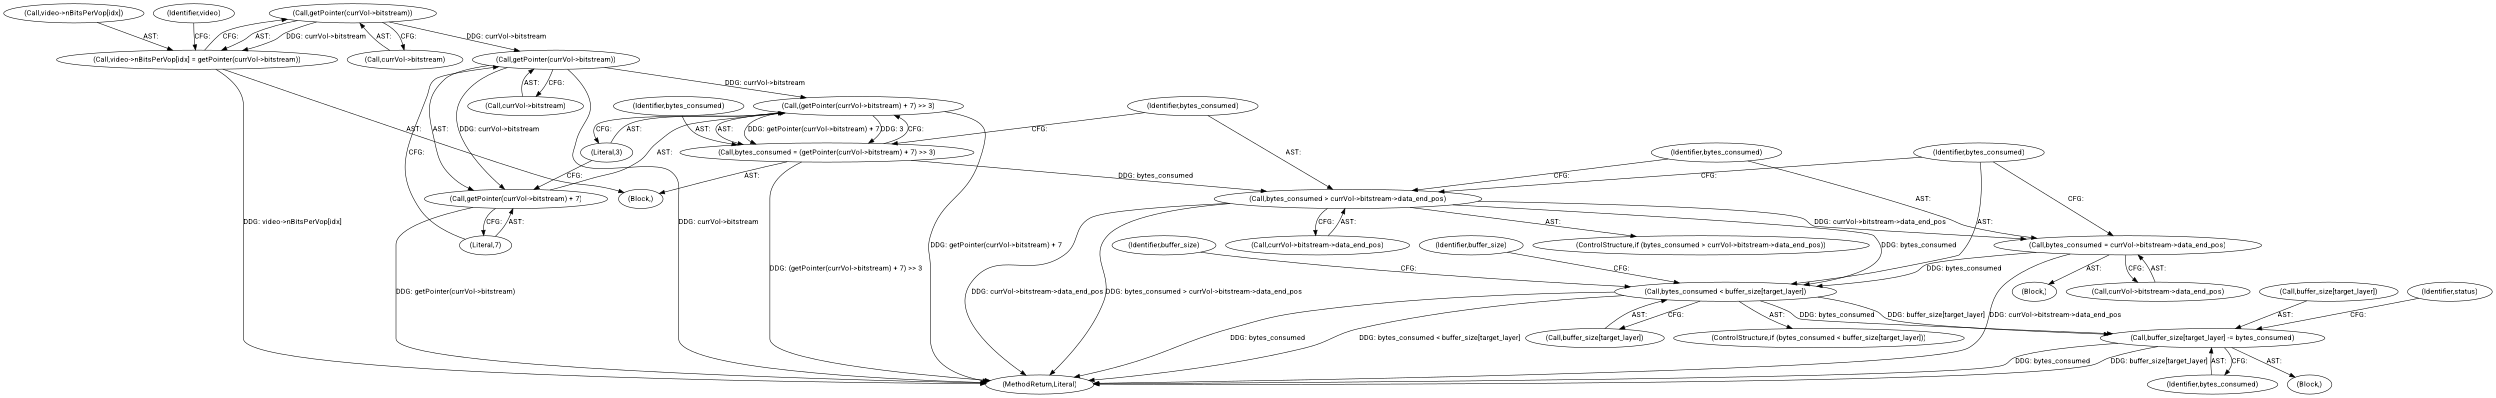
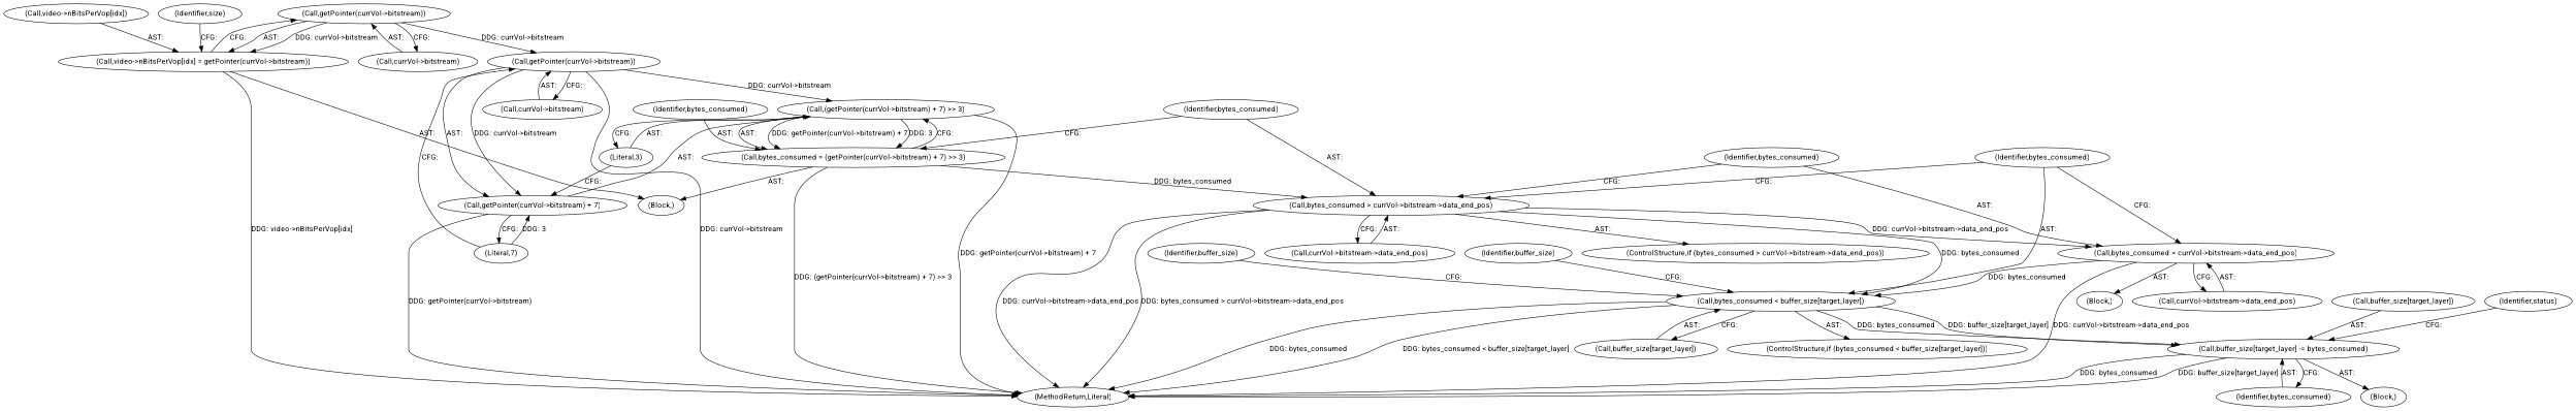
  digraph {
    fontname=Roboto
    node [fontname=Roboto]
    edge [fontname=Roboto]
    n1 [label="(Call,getPointer(currVol->bitstream))"]
    n2 [label="(Call,video->nBitsPerVop[idx] = getPointer(currVol->bitstream))"]
    n3 [label="(Call,getPointer(currVol->bitstream))"]
    n4 [label="(Call,currVol->bitstream)"]
    n5 [label="(MethodReturn,Literal)"]
    n6 [label="(Block,)"]
    n7 [label="(Call,(getPointer(currVol->bitstream) + 7) >> 3)"]
    n8 [label="(Call,getPointer(currVol->bitstream) + 7)"]
    n9 [label="(Call,currVol->bitstream)"]
    n10 [label="(Call,bytes_consumed = (getPointer(currVol->bitstream) + 7) >> 3)"]
    n11 [label="(Literal,3)"]
    n12 [label="(Literal,7)"]
    n13 [label="(Call,bytes_consumed > currVol->bitstream->data_end_pos)"]
    n14 [label="(Call,bytes_consumed = currVol->bitstream->data_end_pos)"]
    n15 [label="(Call,bytes_consumed < buffer_size[target_layer])"]
    n16 [label="(Call,currVol->bitstream->data_end_pos)"]
    n17 [label="(ControlStructure,if (bytes_consumed > currVol->bitstream->data_end_pos))"]
    n18 [label="(Block,)"]
    n19 [label="(Call,currVol->bitstream->data_end_pos)"]
    n20 [label="(Call,buffer_size[target_layer] -= bytes_consumed)"]
    n21 [label="(Call,buffer_size[target_layer])"]
    n22 [label="(ControlStructure,if (bytes_consumed < buffer_size[target_layer]))"]
    n23 [label="(Identifier,bytes_consumed)"]
    n24 [label="(Block,)"]
    n25 [label="(Call,video->nBitsPerVop[idx])"]
    n26 [label="(Identifier,bytes_consumed)"]
-   n27 [label="(Identifier,video)"]
+   n27 [label="(Identifier,size)"]
    n28 [label="(Identifier,bytes_consumed)"]
    n29 [label="(Call,buffer_size[target_layer])"]
    n30 [label="(Identifier,buffer_size)"]
    n31 [label="(Identifier,bytes_consumed)"]
    n32 [label="(Identifier,bytes_consumed)"]
    n33 [label="(Identifier,buffer_size)"]
    n34 [label="(Identifier,status)"]
    n1 -> n2 [label="AST: "]
    n1 -> n2 [label="DDG: currVol->bitstream"]
    n1 -> n3 [label="DDG: currVol->bitstream"]
    n1 -> n4 [label="CFG: "]
    n2 -> n1 [label="CFG: "]
    n2 -> n5 [label="DDG: video->nBitsPerVop[idx]"]
    n2 -> n6 [label="AST: "]
    n3 -> n5 [label="DDG: currVol->bitstream"]
    n3 -> n7 [label="DDG: currVol->bitstream"]
    n3 -> n8 [label="AST: "]
    n3 -> n8 [label="DDG: currVol->bitstream"]
    n3 -> n9 [label="CFG: "]
    n4 -> n1 [label="AST: "]
    n7 -> n5 [label="DDG: getPointer(currVol->bitstream) + 7"]
    n7 -> n10 [label="AST: "]
    n7 -> n10 [label="DDG: getPointer(currVol->bitstream) + 7"]
    n7 -> n10 [label="DDG: 3"]
    n7 -> n11 [label="CFG: "]
    n8 -> n5 [label="DDG: getPointer(currVol->bitstream)"]
    n8 -> n7 [label="AST: "]
    n8 -> n12 [label="CFG: "]
    n9 -> n3 [label="AST: "]
    n10 -> n5 [label="DDG: (getPointer(currVol->bitstream) + 7) >> 3"]
    n10 -> n6 [label="AST: "]
    n10 -> n7 [label="CFG: "]
    n10 -> n13 [label="DDG: bytes_consumed"]
    n11 -> n7 [label="AST: "]
    n11 -> n8 [label="CFG: "]
    n12 -> n3 [label="CFG: "]
-   n12 -> n8 [label="AST: "]
+   n12 -> n8 [label="DDG: 3"]
    n13 -> n5 [label="DDG: currVol->bitstream->data_end_pos"]
    n13 -> n5 [label="DDG: bytes_consumed > currVol->bitstream->data_end_pos"]
    n13 -> n14 [label="DDG: currVol->bitstream->data_end_pos"]
    n13 -> n15 [label="DDG: bytes_consumed"]
    n13 -> n16 [label="CFG: "]
    n13 -> n17 [label="AST: "]
    n14 -> n5 [label="DDG: currVol->bitstream->data_end_pos"]
    n14 -> n15 [label="DDG: bytes_consumed"]
    n14 -> n18 [label="AST: "]
    n14 -> n19 [label="CFG: "]
    n15 -> n5 [label="DDG: bytes_consumed"]
    n15 -> n5 [label="DDG: bytes_consumed < buffer_size[target_layer]"]
    n15 -> n20 [label="DDG: bytes_consumed"]
    n15 -> n20 [label="DDG: buffer_size[target_layer]"]
    n15 -> n21 [label="CFG: "]
    n15 -> n22 [label="AST: "]
    n16 -> n13 [label="AST: "]
    n19 -> n14 [label="AST: "]
    n20 -> n5 [label="DDG: bytes_consumed"]
    n20 -> n5 [label="DDG: buffer_size[target_layer]"]
    n20 -> n23 [label="CFG: "]
    n20 -> n24 [label="AST: "]
    n21 -> n15 [label="AST: "]
    n23 -> n20 [label="AST: "]
    n25 -> n2 [label="AST: "]
    n26 -> n10 [label="CFG: "]
    n26 -> n13 [label="AST: "]
    n27 -> n2 [label="CFG: "]
    n28 -> n10 [label="AST: "]
    n29 -> n20 [label="AST: "]
    n30 -> n15 [label="CFG: "]
    n31 -> n13 [label="CFG: "]
    n31 -> n14 [label="AST: "]
    n32 -> n13 [label="CFG: "]
    n32 -> n14 [label="CFG: "]
    n32 -> n15 [label="AST: "]
    n33 -> n15 [label="CFG: "]
    n34 -> n20 [label="CFG: "]
  }
